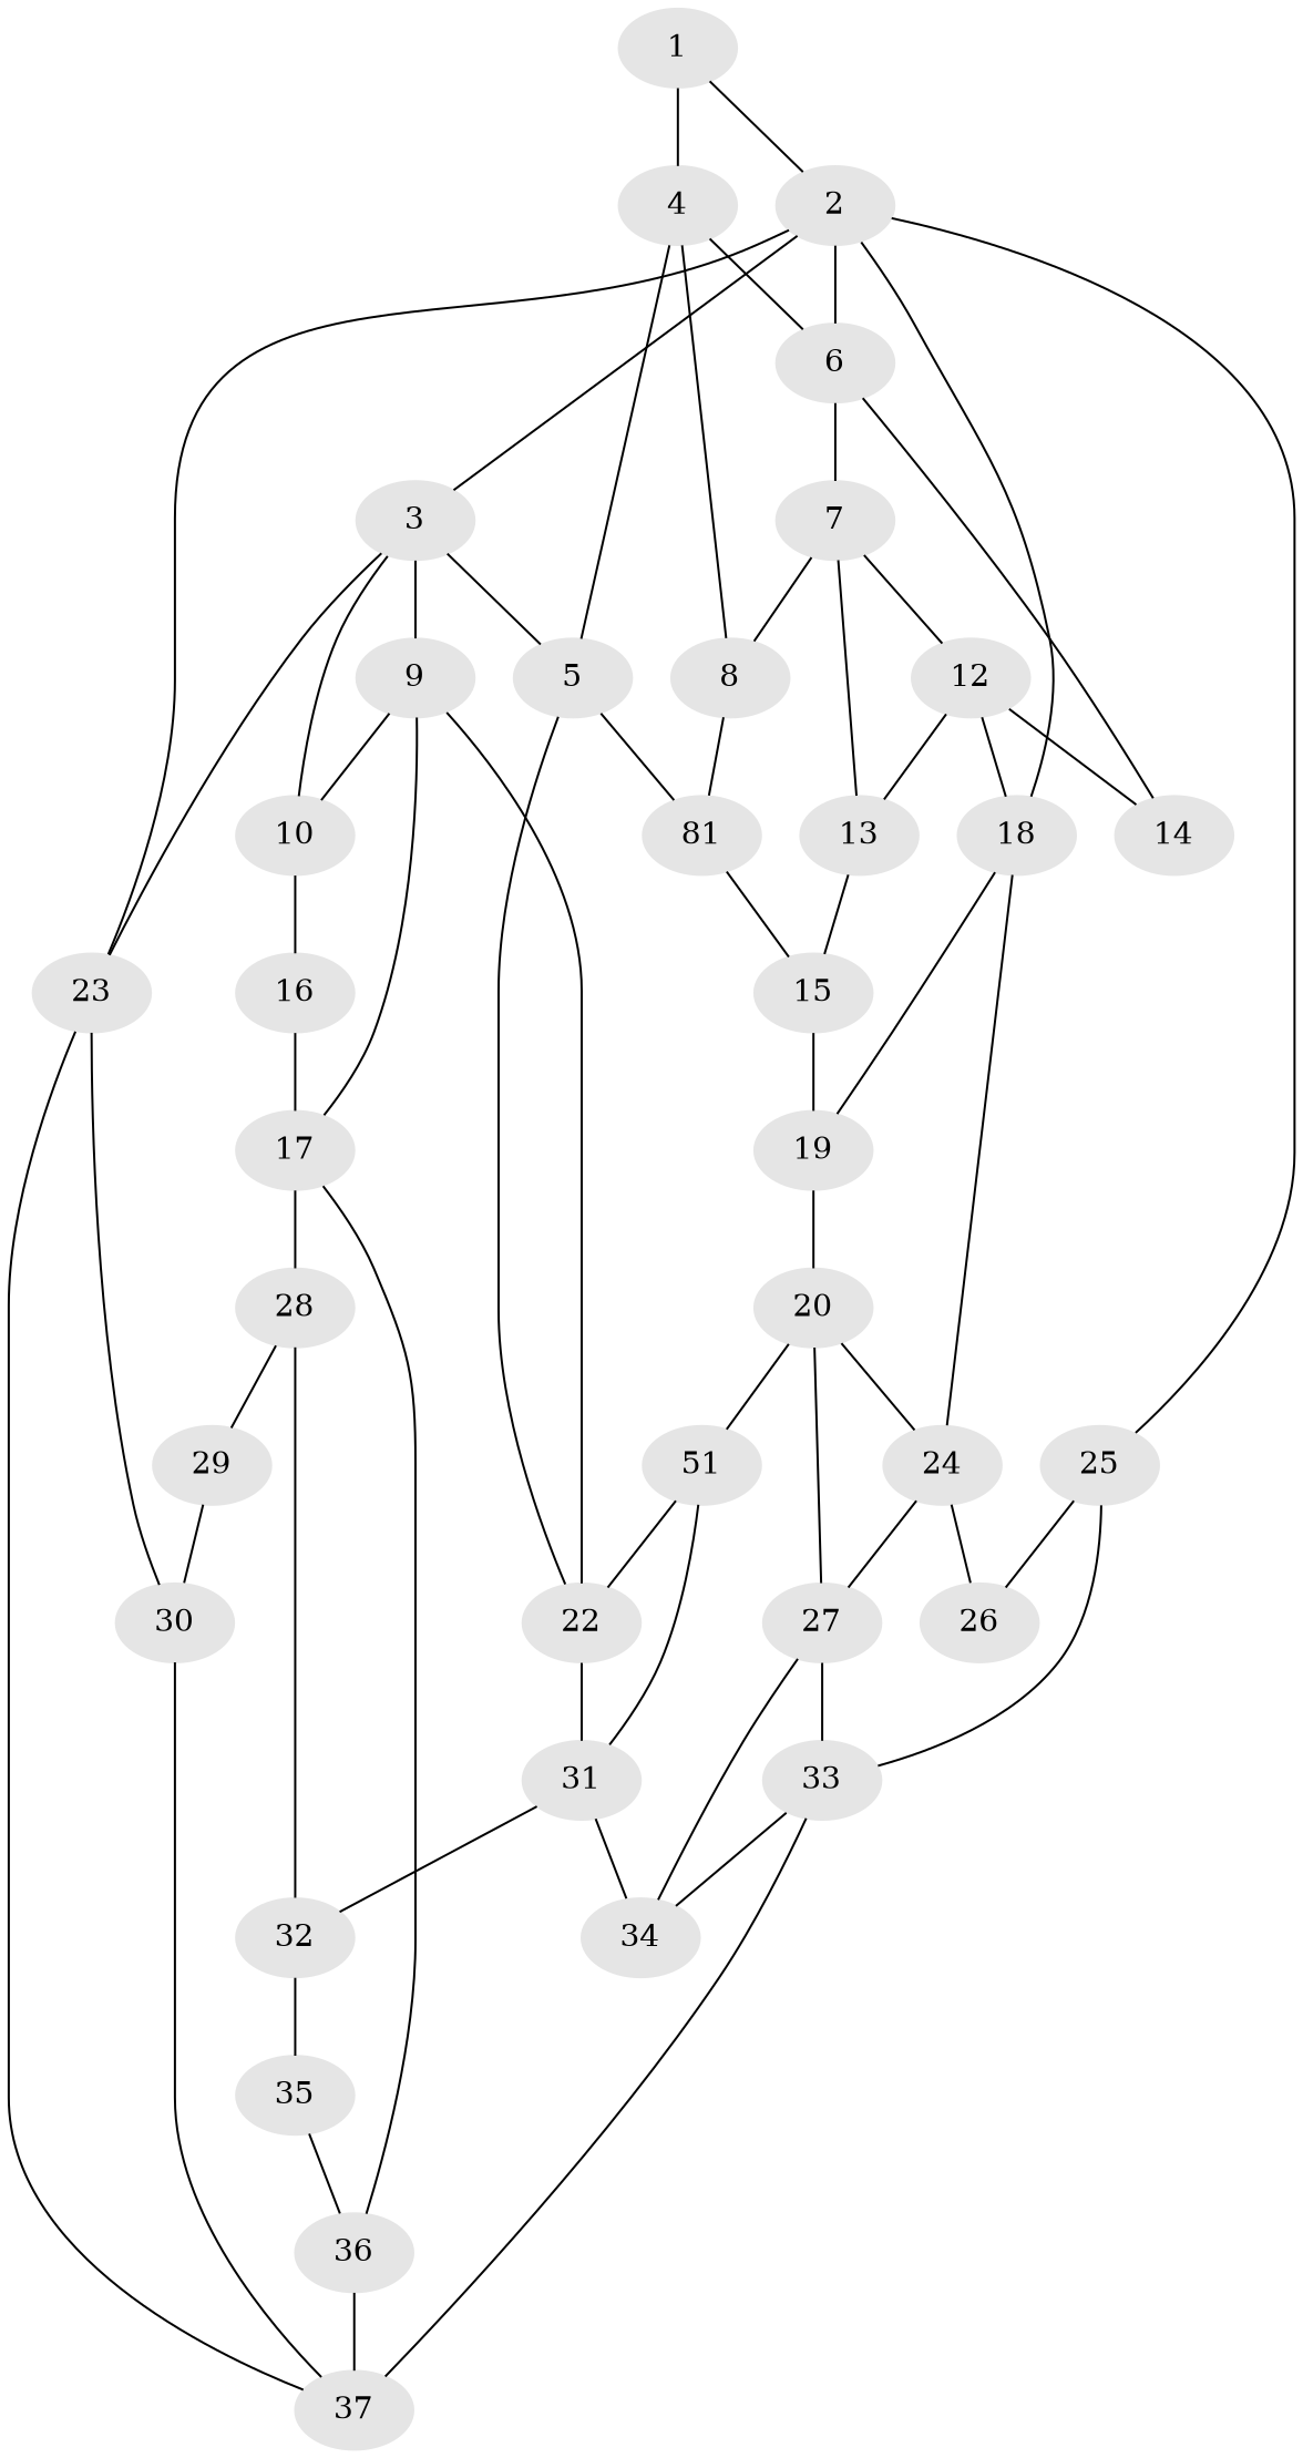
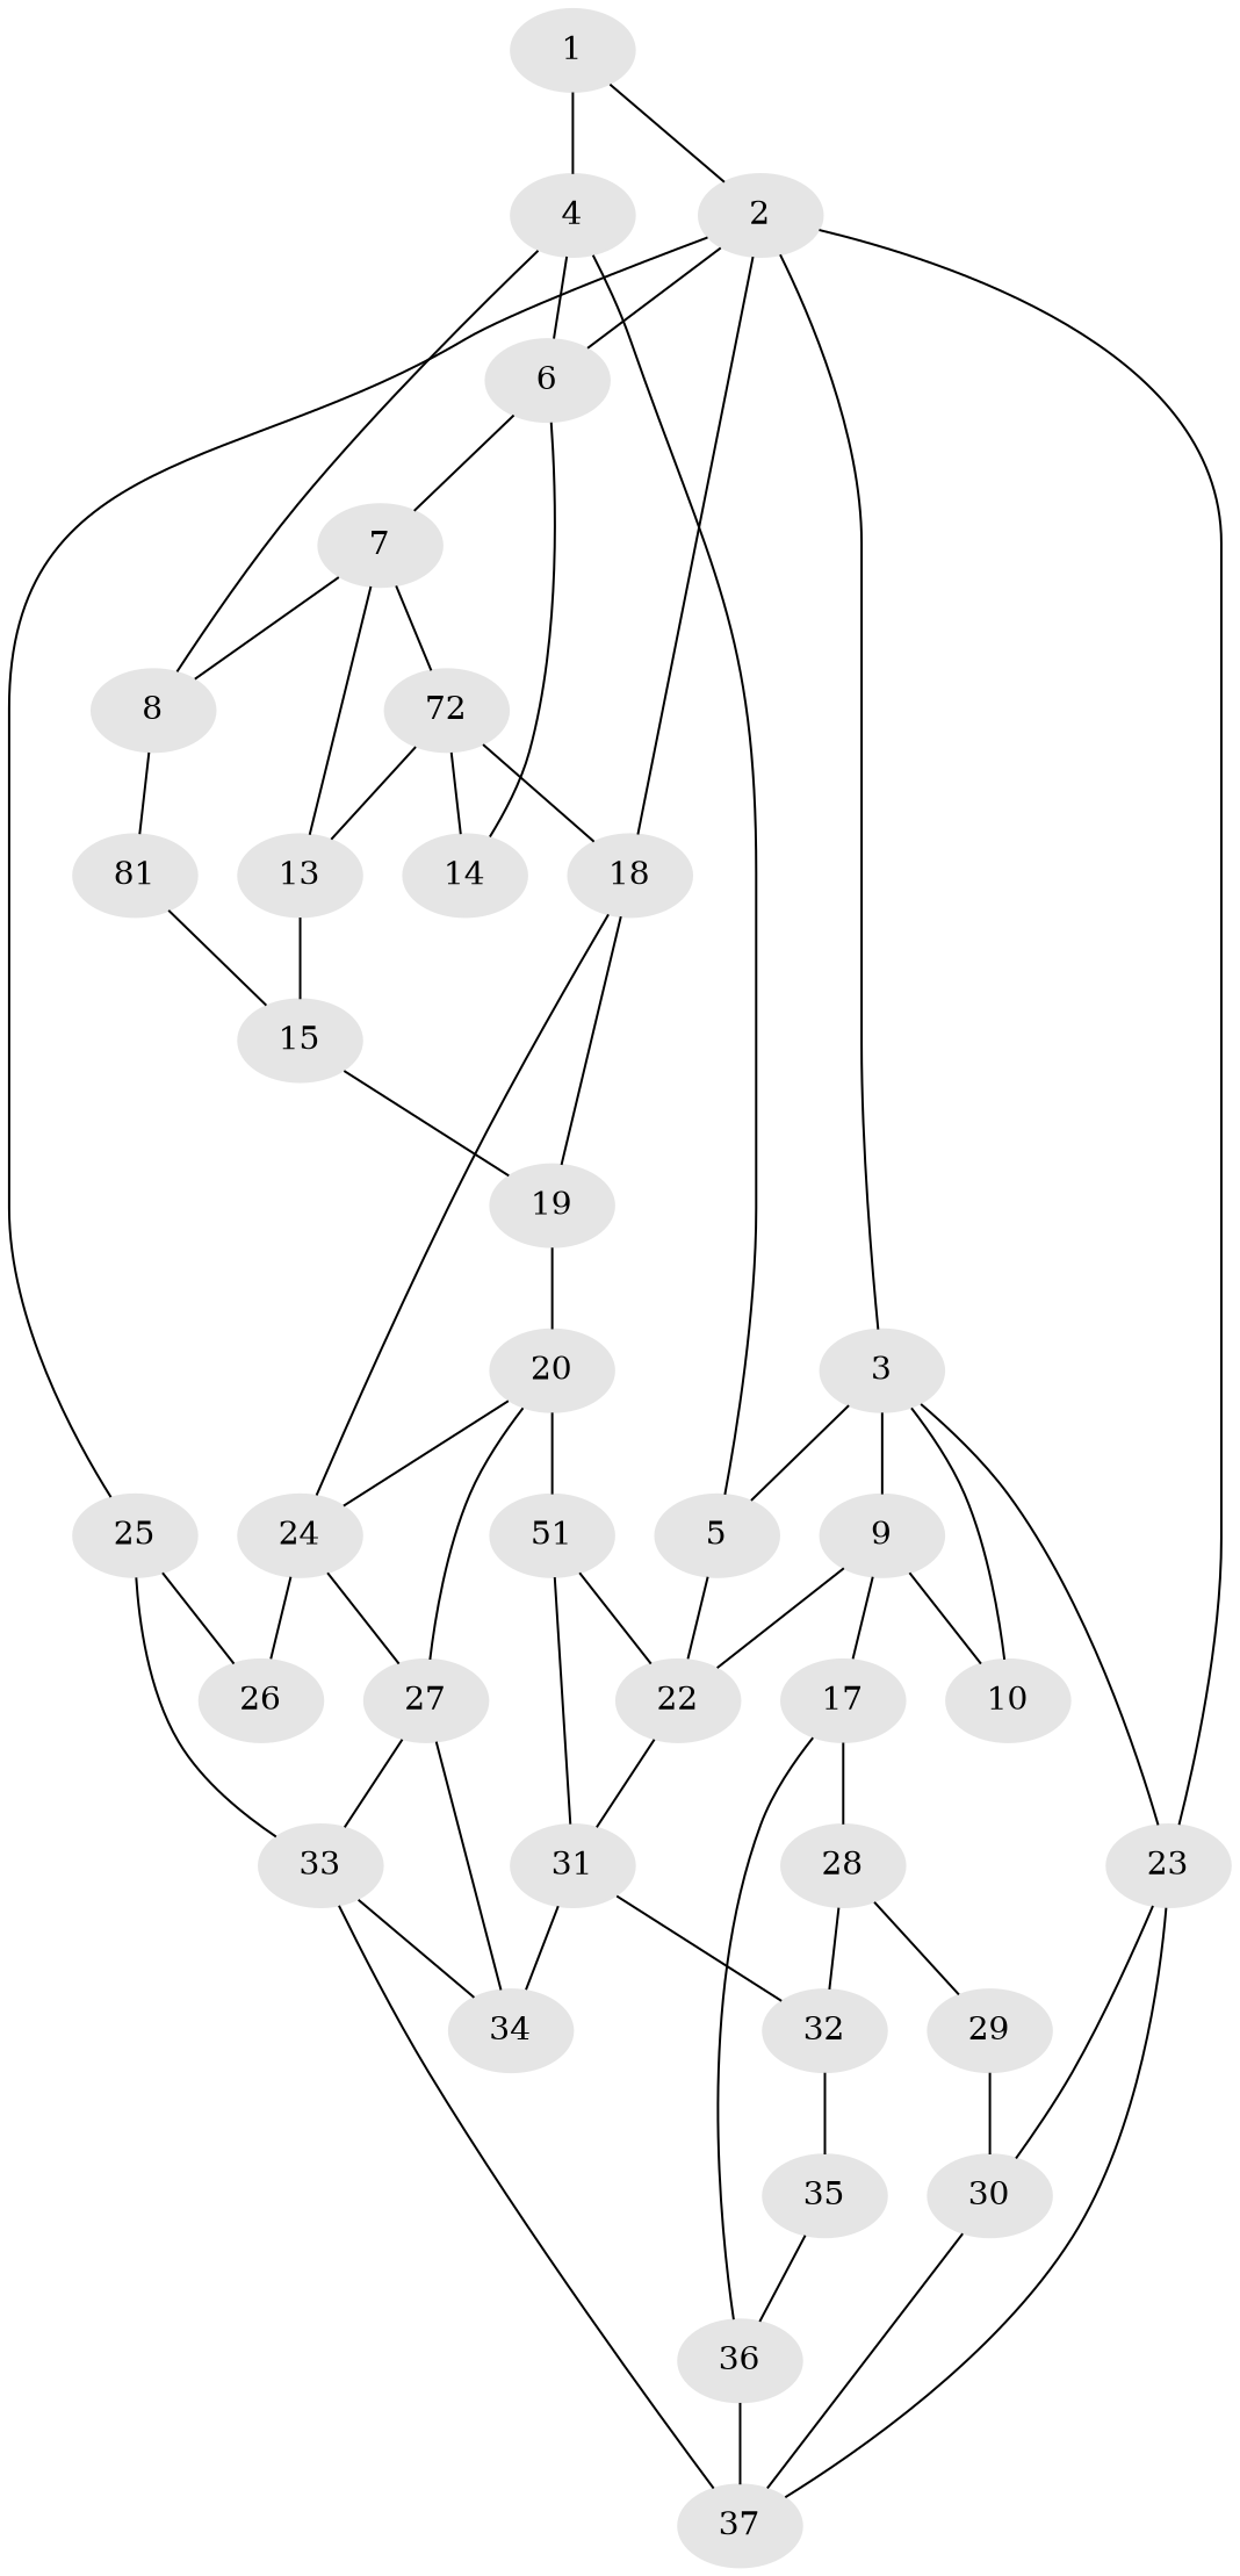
  graph {
    node [color=gray90 style=filled]
    edge [weight=1.0]
    1
    2
    4
    3
    6
    18
    23
    25
    5
    8
    9
    10
    7
    14
    19
    24
    30
    37
    26
    33
    n21 [label=81]
    22
    17
-   16
    15
    31
-   12
+   12 [label=72]
    13
    28
    36
    20
    29
    32
    27
    n35 [label=51]
    34
    35
    1 -- 2
    1 -- 4 [weight=3.0]
    2 -- 3
    2 -- 6
    2 -- 18
    2 -- 23 [weight=2.0]
    2 -- 25
    4 -- 6
    4 -- 5
    4 -- 8
    3 -- 23
    3 -- 5 [weight=2.0]
    3 -- 9 [weight=2.0]
    3 -- 10 [weight=2.0]
    6 -- 7 [weight=2.0]
    6 -- 14
    18 -- 19
    18 -- 24
    23 -- 30 [weight=2.0]
    23 -- 37
    25 -- 26 [weight=2.0]
    25 -- 33 [weight=2.0]
-   5 -- n21
    5 -- 22
    8 -- n21
    9 -- 10
    9 -- 22
    9 -- 17
-   10 -- 16 [weight=2.0]
    7 -- 8 [weight=2.0]
    7 -- 12
    7 -- 13
    19 -- 20 [weight=2.0]
    24 -- 26 [weight=2.0]
    24 -- 27
    30 -- 37
    33 -- 37 [weight=2.0]
    33 -- 34
    n21 -- 15 [weight=2.0]
    22 -- 31
    17 -- 28 [weight=2.0]
    17 -- 36 [weight=2.0]
-   16 -- 17 [weight=2.0]
    15 -- 19 [weight=2.0]
    31 -- 32 [weight=2.0]
    31 -- 34 [weight=2.0]
    12 -- 18 [weight=2.0]
    12 -- 14 [weight=2.0]
    12 -- 13
    13 -- 15 [weight=2.0]
    28 -- 29 [weight=2.0]
    28 -- 32
    36 -- 37
    20 -- 24
    20 -- 27
    20 -- n35 [weight=2.0]
    29 -- 30 [weight=2.0]
    32 -- 35
    27 -- 33
    27 -- 34
    n35 -- 22 [weight=2.0]
    n35 -- 31
    35 -- 36 [weight=2.0]
  }
